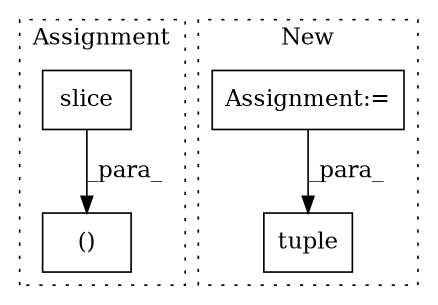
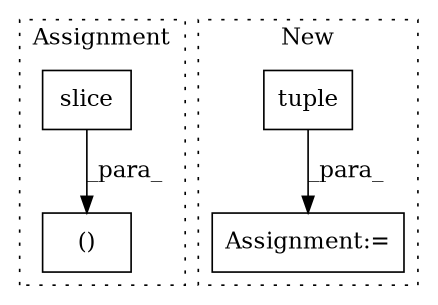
  digraph {
    node [a=32 l="6,1" shape=box]
    n1 [label=slice s="1179,1189"]
    n2 [a=106 l=35 label="()" s=1155]
    n3 [label=tuple s="1195,1220"]
    n4 [a=7 l=1 label="Assignment:=" s=1164]
    subgraph cluster_1 {
      label=Assignment
      style=dotted
      n1
      n2
    }
    subgraph cluster_2 {
      label=New
      style=dotted
      n3
      n4
    }
    n1 -> n2 [label=_para_]
-   n4 -> n3 [label=_para_]
+   n3 -> n4 [label=_para_]
  }
